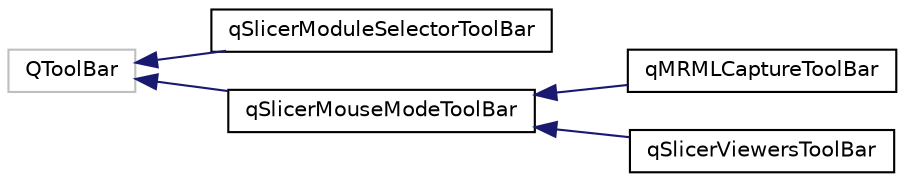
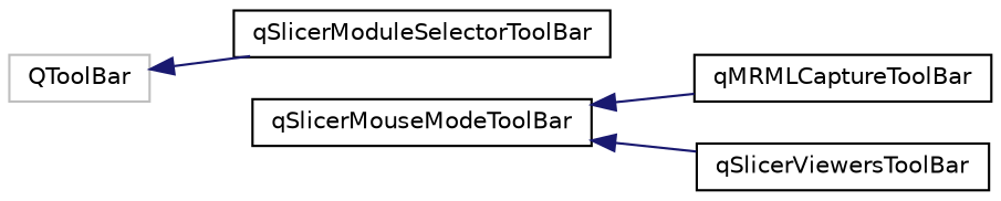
  digraph {
    rankdir=LR
    node [color=black fontname=Helvetica fontsize=10 shape=record]
    edge [color=midnightblue dir=back fontname=Helvetica fontsize=10 labelfontname=Helvetica labelfontsize=10 style=solid]
    n1 [color=grey75 height=0.2 label=QToolBar width=0.4]
    n2 [height=0.2 label=qSlicerModuleSelectorToolBar width=0.4]
    n3 [height=0.2 label=qSlicerMouseModeToolBar width=0.4]
    n4 [height=0.2 label=qMRMLCaptureToolBar width=0.4]
    n5 [height=0.2 label=qSlicerViewersToolBar width=0.4]
    n1 -> n2
-   n1 -> n3
    n3 -> n4
    n3 -> n5
  }
